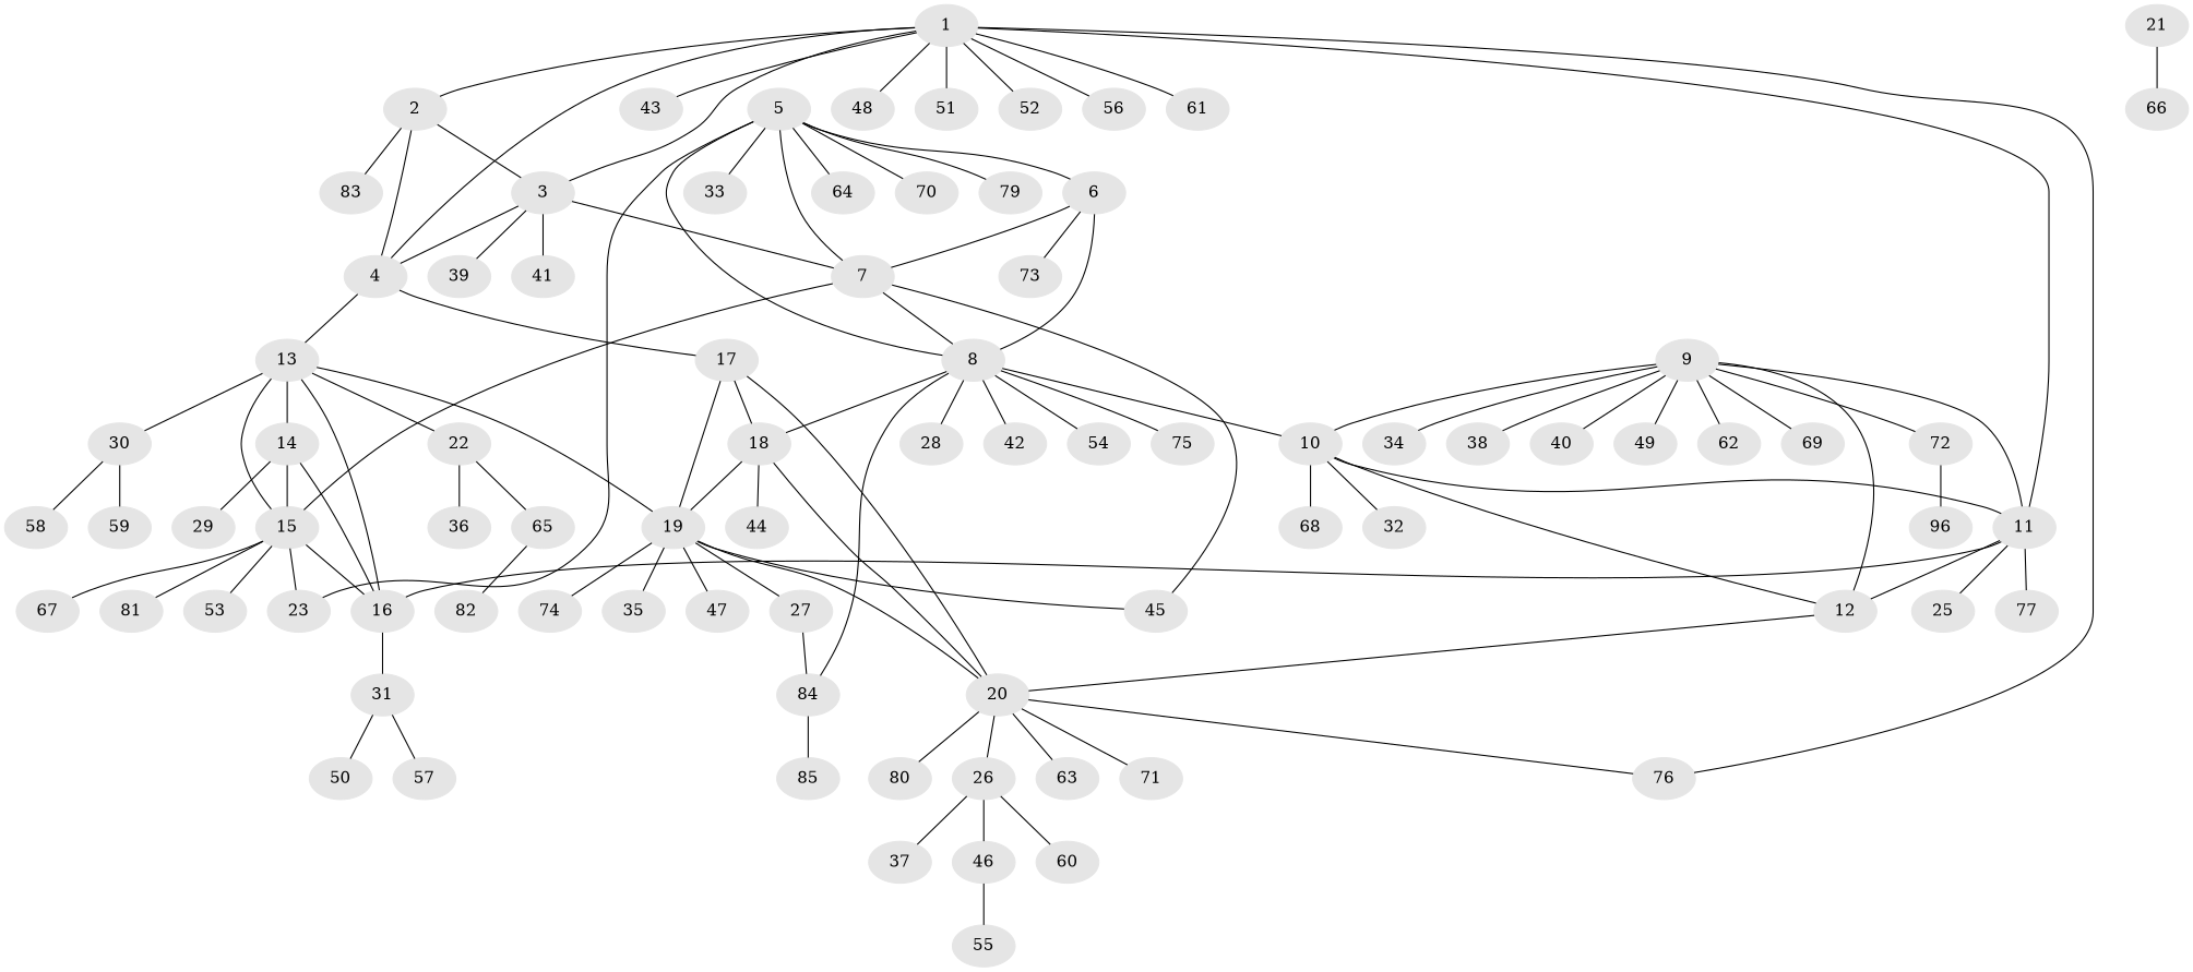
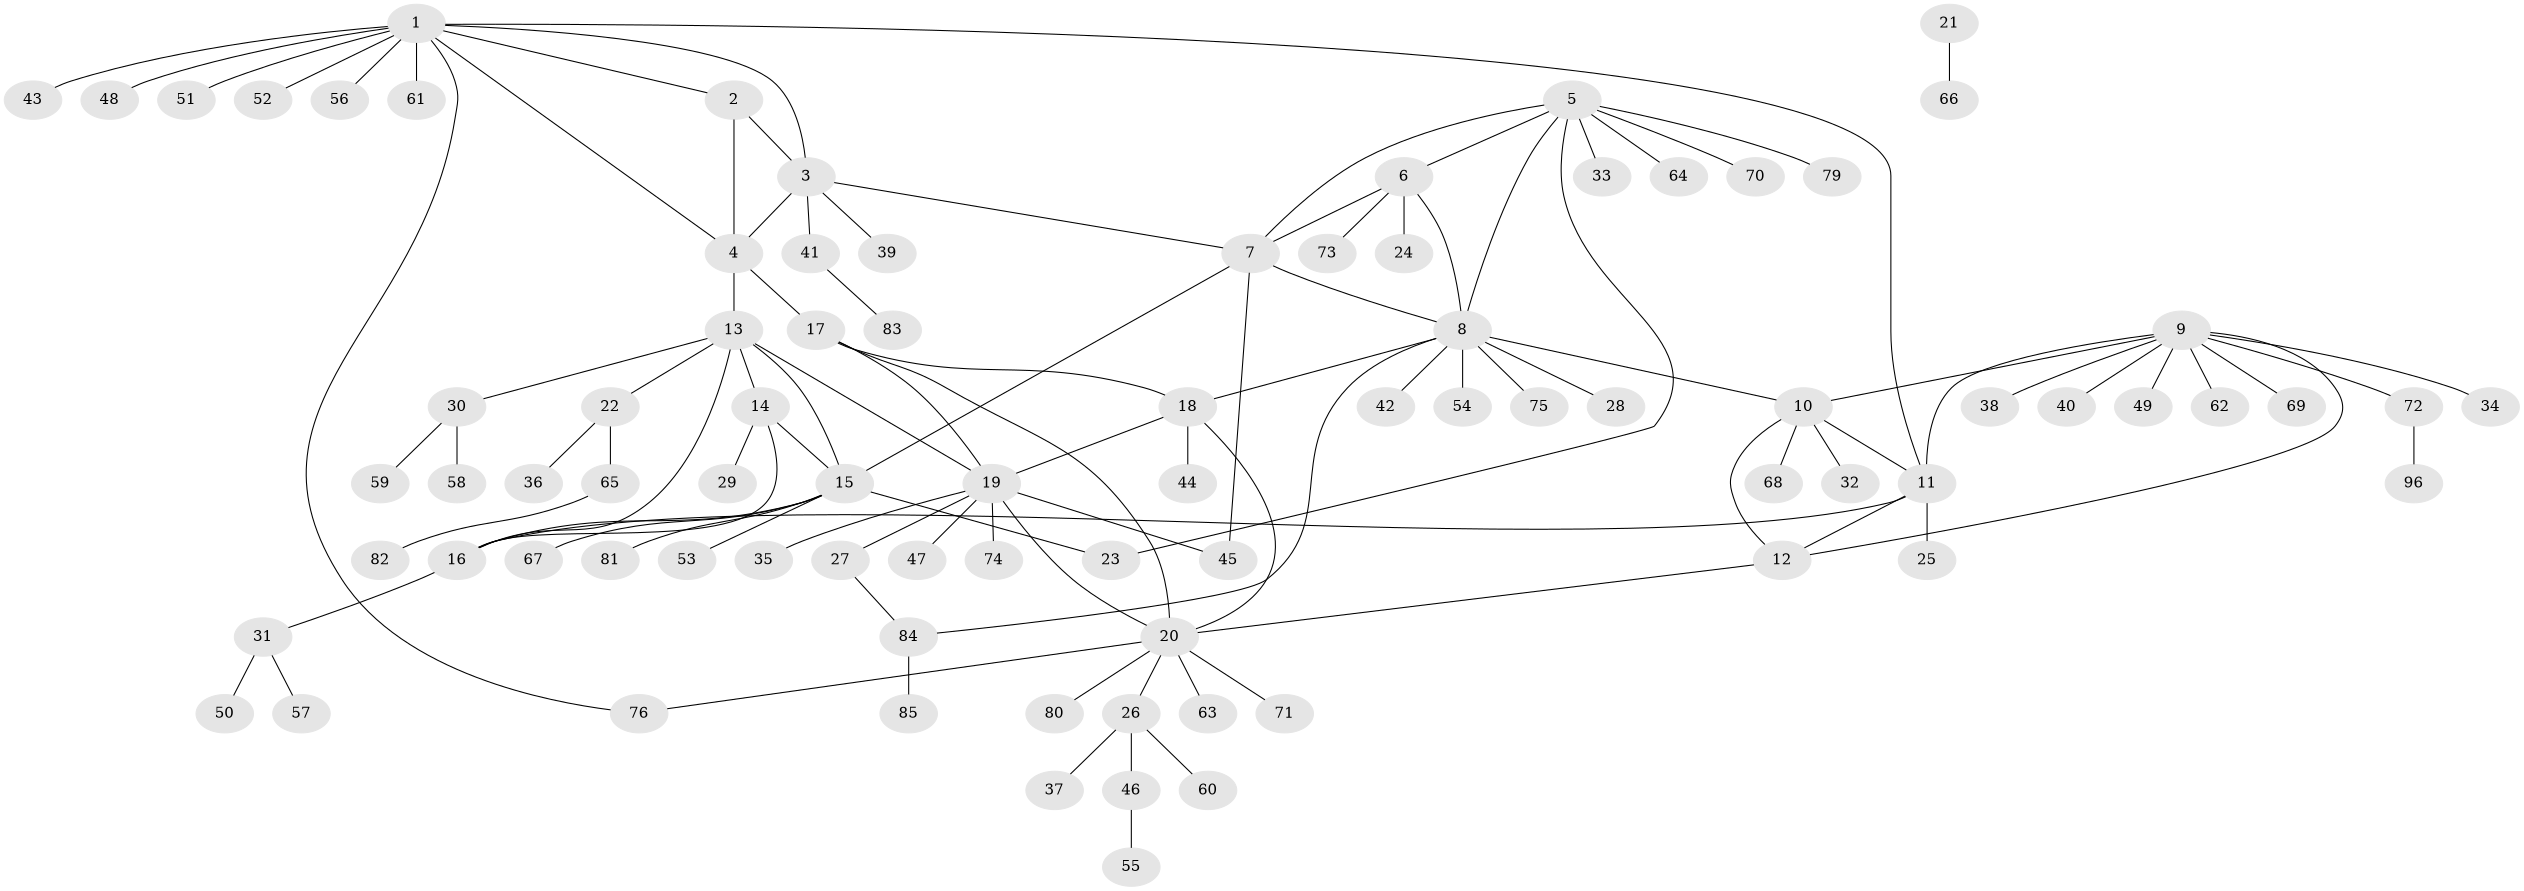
  graph {
    node [color=gray90 style=filled]
    1
    2
    3
    4
    11
    43
    48
    51
    52
    56
    61
    76
    83
    7
    39
    41
    13
    17
    12
    16
    25
-   77
    8
    15
    45
    14
    19
    22
    30
    18
    20
    5
    6
    23
    33
    64
    70
    79
+   24
    73
    10
    28
    42
    54
    75
    84
    21
    66
    53
    67
    81
    32
    68
    44
    85
    9
    34
    38
    40
    49
    62
    69
    72
    n64 [label=96]
    31
    26
    63
    71
    80
    29
    27
    35
    47
    74
    36
    65
    58
    59
    50
    57
    37
    46
    60
    82
    55
    1 -- 2
    1 -- 3
    1 -- 4
    1 -- 11
    1 -- 43
    1 -- 48
    1 -- 51
    1 -- 52
    1 -- 56
    1 -- 61
    1 -- 76
    2 -- 3
    2 -- 4
-   2 -- 83
+   41 -- 83
    3 -- 4
    3 -- 7
    3 -- 39
    3 -- 41
    4 -- 13
    4 -- 17
    11 -- 12
    11 -- 16
    11 -- 25
-   11 -- 77
    7 -- 8
    7 -- 15
    7 -- 45
    13 -- 16
    13 -- 15
    13 -- 14
    13 -- 19
    13 -- 22
    13 -- 30
    17 -- 19
    17 -- 18
    17 -- 20
    12 -- 20
    16 -- 31
    8 -- 18
    8 -- 10
    8 -- 28
    8 -- 42
    8 -- 54
    8 -- 75
    8 -- 84
    15 -- 16
    15 -- 23
    15 -- 53
    15 -- 67
    15 -- 81
    14 -- 16
    14 -- 15
    14 -- 29
    19 -- 45
    19 -- 20
    19 -- 27
    19 -- 35
    19 -- 47
    19 -- 74
    22 -- 36
    22 -- 65
    30 -- 58
    30 -- 59
    18 -- 19
    18 -- 20
    18 -- 44
    20 -- 76
    20 -- 26
    20 -- 63
    20 -- 71
    20 -- 80
    5 -- 7
    5 -- 8
    5 -- 6
    5 -- 23
    5 -- 33
    5 -- 64
    5 -- 70
    5 -- 79
    6 -- 7
    6 -- 8
+   6 -- 24
    6 -- 73
    10 -- 11
    10 -- 12
    10 -- 32
    10 -- 68
    84 -- 85
    21 -- 66
    9 -- 11
    9 -- 12
    9 -- 10
    9 -- 34
    9 -- 38
    9 -- 40
    9 -- 49
    9 -- 62
    9 -- 69
    9 -- 72
    72 -- n64
    31 -- 50
    31 -- 57
    26 -- 37
    26 -- 46
    26 -- 60
    27 -- 84
    65 -- 82
    46 -- 55
  }
